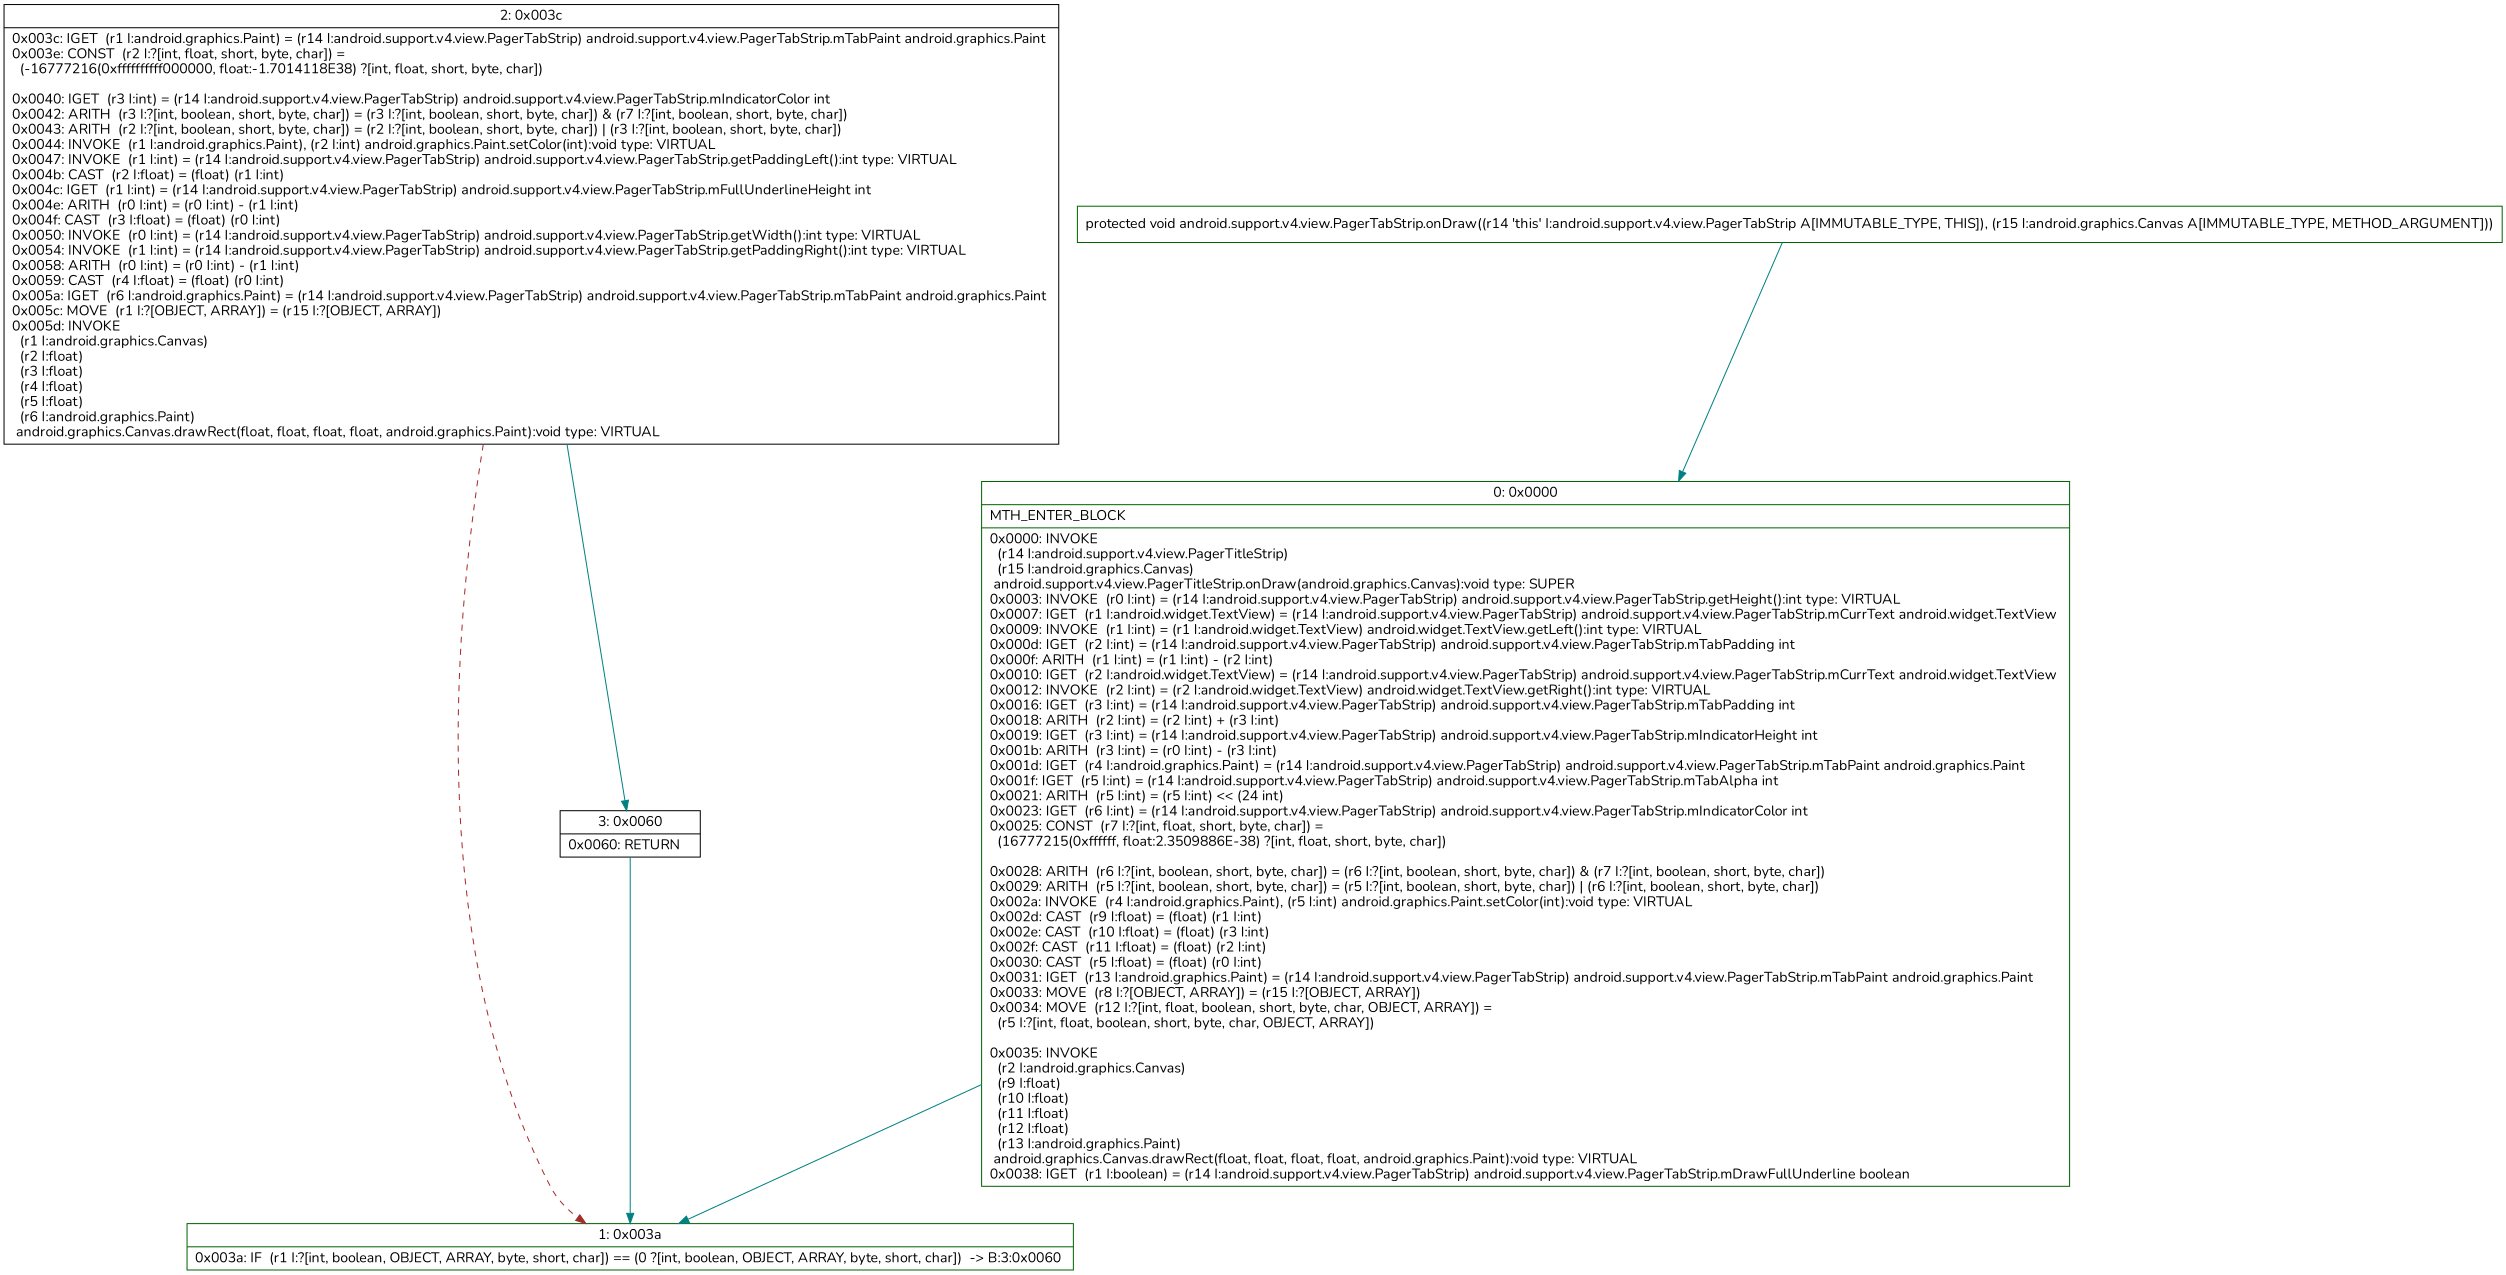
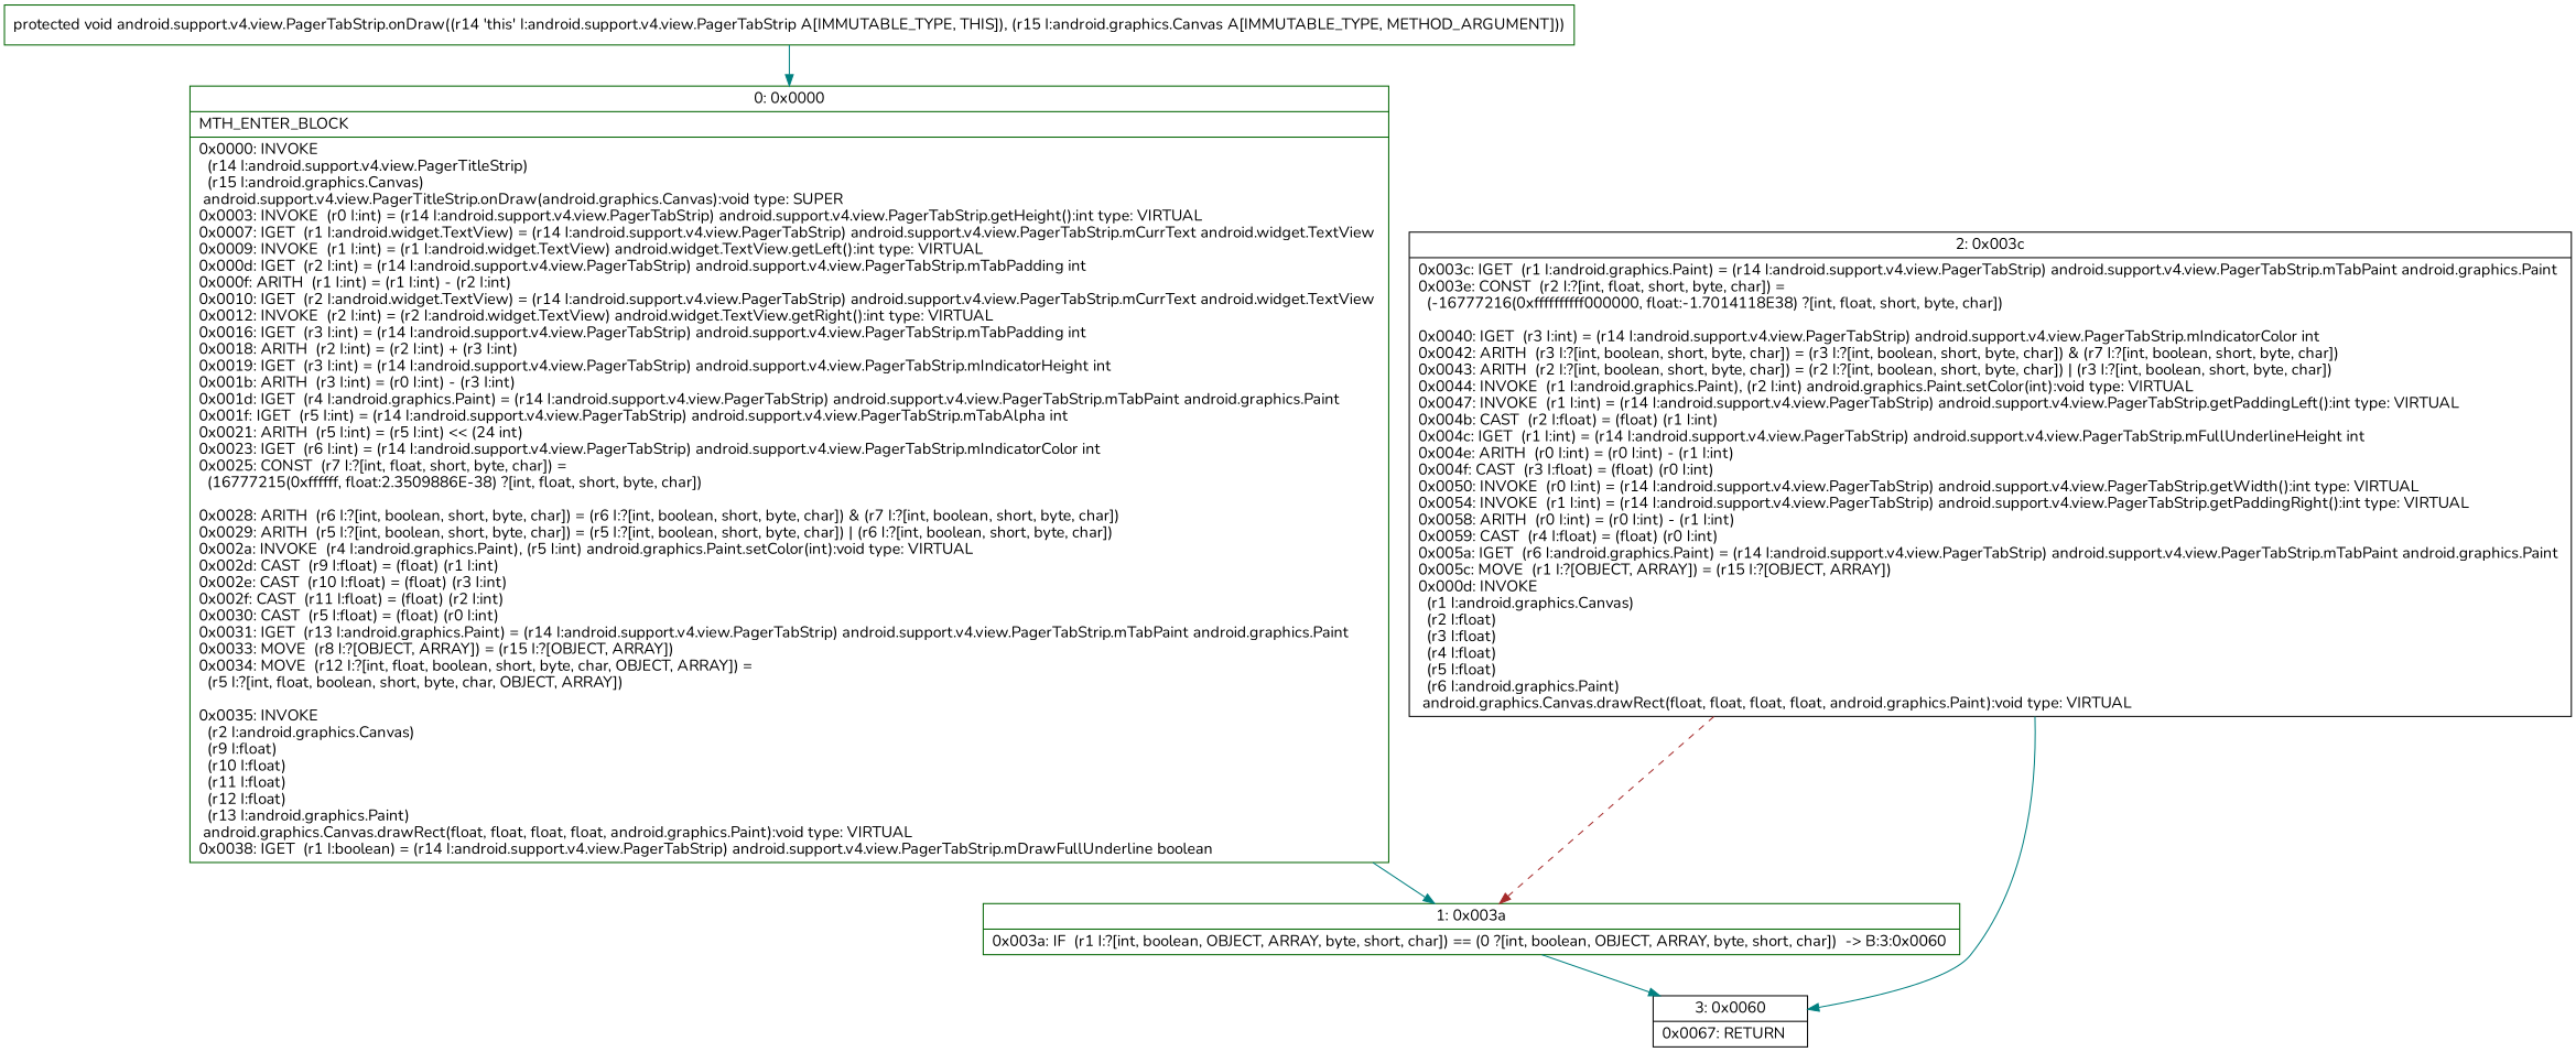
  digraph {
    fontname=Nunito
    node [color=darkgreen fontname=Nunito shape=record]
    edge [color=teal fontname=Nunito]
    n1 [label="{0\:\ 0x0000|MTH_ENTER_BLOCK\l|0x0000: INVOKE  \l  (r14 I:android.support.v4.view.PagerTitleStrip)\l  (r15 I:android.graphics.Canvas)\l android.support.v4.view.PagerTitleStrip.onDraw(android.graphics.Canvas):void type: SUPER \l0x0003: INVOKE  (r0 I:int) = (r14 I:android.support.v4.view.PagerTabStrip) android.support.v4.view.PagerTabStrip.getHeight():int type: VIRTUAL \l0x0007: IGET  (r1 I:android.widget.TextView) = (r14 I:android.support.v4.view.PagerTabStrip) android.support.v4.view.PagerTabStrip.mCurrText android.widget.TextView \l0x0009: INVOKE  (r1 I:int) = (r1 I:android.widget.TextView) android.widget.TextView.getLeft():int type: VIRTUAL \l0x000d: IGET  (r2 I:int) = (r14 I:android.support.v4.view.PagerTabStrip) android.support.v4.view.PagerTabStrip.mTabPadding int \l0x000f: ARITH  (r1 I:int) = (r1 I:int) \- (r2 I:int) \l0x0010: IGET  (r2 I:android.widget.TextView) = (r14 I:android.support.v4.view.PagerTabStrip) android.support.v4.view.PagerTabStrip.mCurrText android.widget.TextView \l0x0012: INVOKE  (r2 I:int) = (r2 I:android.widget.TextView) android.widget.TextView.getRight():int type: VIRTUAL \l0x0016: IGET  (r3 I:int) = (r14 I:android.support.v4.view.PagerTabStrip) android.support.v4.view.PagerTabStrip.mTabPadding int \l0x0018: ARITH  (r2 I:int) = (r2 I:int) + (r3 I:int) \l0x0019: IGET  (r3 I:int) = (r14 I:android.support.v4.view.PagerTabStrip) android.support.v4.view.PagerTabStrip.mIndicatorHeight int \l0x001b: ARITH  (r3 I:int) = (r0 I:int) \- (r3 I:int) \l0x001d: IGET  (r4 I:android.graphics.Paint) = (r14 I:android.support.v4.view.PagerTabStrip) android.support.v4.view.PagerTabStrip.mTabPaint android.graphics.Paint \l0x001f: IGET  (r5 I:int) = (r14 I:android.support.v4.view.PagerTabStrip) android.support.v4.view.PagerTabStrip.mTabAlpha int \l0x0021: ARITH  (r5 I:int) = (r5 I:int) \<\< (24 int) \l0x0023: IGET  (r6 I:int) = (r14 I:android.support.v4.view.PagerTabStrip) android.support.v4.view.PagerTabStrip.mIndicatorColor int \l0x0025: CONST  (r7 I:?[int, float, short, byte, char]) = \l  (16777215(0xffffff, float:2.3509886E\-38) ?[int, float, short, byte, char])\l \l0x0028: ARITH  (r6 I:?[int, boolean, short, byte, char]) = (r6 I:?[int, boolean, short, byte, char]) & (r7 I:?[int, boolean, short, byte, char]) \l0x0029: ARITH  (r5 I:?[int, boolean, short, byte, char]) = (r5 I:?[int, boolean, short, byte, char]) \| (r6 I:?[int, boolean, short, byte, char]) \l0x002a: INVOKE  (r4 I:android.graphics.Paint), (r5 I:int) android.graphics.Paint.setColor(int):void type: VIRTUAL \l0x002d: CAST  (r9 I:float) = (float) (r1 I:int) \l0x002e: CAST  (r10 I:float) = (float) (r3 I:int) \l0x002f: CAST  (r11 I:float) = (float) (r2 I:int) \l0x0030: CAST  (r5 I:float) = (float) (r0 I:int) \l0x0031: IGET  (r13 I:android.graphics.Paint) = (r14 I:android.support.v4.view.PagerTabStrip) android.support.v4.view.PagerTabStrip.mTabPaint android.graphics.Paint \l0x0033: MOVE  (r8 I:?[OBJECT, ARRAY]) = (r15 I:?[OBJECT, ARRAY]) \l0x0034: MOVE  (r12 I:?[int, float, boolean, short, byte, char, OBJECT, ARRAY]) = \l  (r5 I:?[int, float, boolean, short, byte, char, OBJECT, ARRAY])\l \l0x0035: INVOKE  \l  (r2 I:android.graphics.Canvas)\l  (r9 I:float)\l  (r10 I:float)\l  (r11 I:float)\l  (r12 I:float)\l  (r13 I:android.graphics.Paint)\l android.graphics.Canvas.drawRect(float, float, float, float, android.graphics.Paint):void type: VIRTUAL \l0x0038: IGET  (r1 I:boolean) = (r14 I:android.support.v4.view.PagerTabStrip) android.support.v4.view.PagerTabStrip.mDrawFullUnderline boolean \l}"]
    n2 [label="{1\:\ 0x003a|0x003a: IF  (r1 I:?[int, boolean, OBJECT, ARRAY, byte, short, char]) == (0 ?[int, boolean, OBJECT, ARRAY, byte, short, char])  \-\> B:3:0x0060 \l}"]
-   n3 [color=black label="{3\:\ 0x0060|0x0060: RETURN   \l}"]
-   n4 [color=black label="{2\:\ 0x003c|0x003c: IGET  (r1 I:android.graphics.Paint) = (r14 I:android.support.v4.view.PagerTabStrip) android.support.v4.view.PagerTabStrip.mTabPaint android.graphics.Paint \l0x003e: CONST  (r2 I:?[int, float, short, byte, char]) = \l  (\-16777216(0xffffffffff000000, float:\-1.7014118E38) ?[int, float, short, byte, char])\l \l0x0040: IGET  (r3 I:int) = (r14 I:android.support.v4.view.PagerTabStrip) android.support.v4.view.PagerTabStrip.mIndicatorColor int \l0x0042: ARITH  (r3 I:?[int, boolean, short, byte, char]) = (r3 I:?[int, boolean, short, byte, char]) & (r7 I:?[int, boolean, short, byte, char]) \l0x0043: ARITH  (r2 I:?[int, boolean, short, byte, char]) = (r2 I:?[int, boolean, short, byte, char]) \| (r3 I:?[int, boolean, short, byte, char]) \l0x0044: INVOKE  (r1 I:android.graphics.Paint), (r2 I:int) android.graphics.Paint.setColor(int):void type: VIRTUAL \l0x0047: INVOKE  (r1 I:int) = (r14 I:android.support.v4.view.PagerTabStrip) android.support.v4.view.PagerTabStrip.getPaddingLeft():int type: VIRTUAL \l0x004b: CAST  (r2 I:float) = (float) (r1 I:int) \l0x004c: IGET  (r1 I:int) = (r14 I:android.support.v4.view.PagerTabStrip) android.support.v4.view.PagerTabStrip.mFullUnderlineHeight int \l0x004e: ARITH  (r0 I:int) = (r0 I:int) \- (r1 I:int) \l0x004f: CAST  (r3 I:float) = (float) (r0 I:int) \l0x0050: INVOKE  (r0 I:int) = (r14 I:android.support.v4.view.PagerTabStrip) android.support.v4.view.PagerTabStrip.getWidth():int type: VIRTUAL \l0x0054: INVOKE  (r1 I:int) = (r14 I:android.support.v4.view.PagerTabStrip) android.support.v4.view.PagerTabStrip.getPaddingRight():int type: VIRTUAL \l0x0058: ARITH  (r0 I:int) = (r0 I:int) \- (r1 I:int) \l0x0059: CAST  (r4 I:float) = (float) (r0 I:int) \l0x005a: IGET  (r6 I:android.graphics.Paint) = (r14 I:android.support.v4.view.PagerTabStrip) android.support.v4.view.PagerTabStrip.mTabPaint android.graphics.Paint \l0x005c: MOVE  (r1 I:?[OBJECT, ARRAY]) = (r15 I:?[OBJECT, ARRAY]) \l0x005d: INVOKE  \l  (r1 I:android.graphics.Canvas)\l  (r2 I:float)\l  (r3 I:float)\l  (r4 I:float)\l  (r5 I:float)\l  (r6 I:android.graphics.Paint)\l android.graphics.Canvas.drawRect(float, float, float, float, android.graphics.Paint):void type: VIRTUAL \l}"]
+   n3 [color=black label="{3\:\ 0x0060|0x0067: RETURN   \l}"]
+   n4 [color=black label="{2\:\ 0x003c|0x003c: IGET  (r1 I:android.graphics.Paint) = (r14 I:android.support.v4.view.PagerTabStrip) android.support.v4.view.PagerTabStrip.mTabPaint android.graphics.Paint \l0x003e: CONST  (r2 I:?[int, float, short, byte, char]) = \l  (\-16777216(0xffffffffff000000, float:\-1.7014118E38) ?[int, float, short, byte, char])\l \l0x0040: IGET  (r3 I:int) = (r14 I:android.support.v4.view.PagerTabStrip) android.support.v4.view.PagerTabStrip.mIndicatorColor int \l0x0042: ARITH  (r3 I:?[int, boolean, short, byte, char]) = (r3 I:?[int, boolean, short, byte, char]) & (r7 I:?[int, boolean, short, byte, char]) \l0x0043: ARITH  (r2 I:?[int, boolean, short, byte, char]) = (r2 I:?[int, boolean, short, byte, char]) \| (r3 I:?[int, boolean, short, byte, char]) \l0x0044: INVOKE  (r1 I:android.graphics.Paint), (r2 I:int) android.graphics.Paint.setColor(int):void type: VIRTUAL \l0x0047: INVOKE  (r1 I:int) = (r14 I:android.support.v4.view.PagerTabStrip) android.support.v4.view.PagerTabStrip.getPaddingLeft():int type: VIRTUAL \l0x004b: CAST  (r2 I:float) = (float) (r1 I:int) \l0x004c: IGET  (r1 I:int) = (r14 I:android.support.v4.view.PagerTabStrip) android.support.v4.view.PagerTabStrip.mFullUnderlineHeight int \l0x004e: ARITH  (r0 I:int) = (r0 I:int) \- (r1 I:int) \l0x004f: CAST  (r3 I:float) = (float) (r0 I:int) \l0x0050: INVOKE  (r0 I:int) = (r14 I:android.support.v4.view.PagerTabStrip) android.support.v4.view.PagerTabStrip.getWidth():int type: VIRTUAL \l0x0054: INVOKE  (r1 I:int) = (r14 I:android.support.v4.view.PagerTabStrip) android.support.v4.view.PagerTabStrip.getPaddingRight():int type: VIRTUAL \l0x0058: ARITH  (r0 I:int) = (r0 I:int) \- (r1 I:int) \l0x0059: CAST  (r4 I:float) = (float) (r0 I:int) \l0x005a: IGET  (r6 I:android.graphics.Paint) = (r14 I:android.support.v4.view.PagerTabStrip) android.support.v4.view.PagerTabStrip.mTabPaint android.graphics.Paint \l0x005c: MOVE  (r1 I:?[OBJECT, ARRAY]) = (r15 I:?[OBJECT, ARRAY]) \l0x000d: INVOKE  \l  (r1 I:android.graphics.Canvas)\l  (r2 I:float)\l  (r3 I:float)\l  (r4 I:float)\l  (r5 I:float)\l  (r6 I:android.graphics.Paint)\l android.graphics.Canvas.drawRect(float, float, float, float, android.graphics.Paint):void type: VIRTUAL \l}"]
    n5 [label="{protected void android.support.v4.view.PagerTabStrip.onDraw((r14 'this' I:android.support.v4.view.PagerTabStrip A[IMMUTABLE_TYPE, THIS]), (r15 I:android.graphics.Canvas A[IMMUTABLE_TYPE, METHOD_ARGUMENT])) }"]
    n1 -> n2
-   n3 -> n2
+   n2 -> n3
    n4 -> n2 [color=brown style=dashed]
    n4 -> n3
    n5 -> n1
  }
